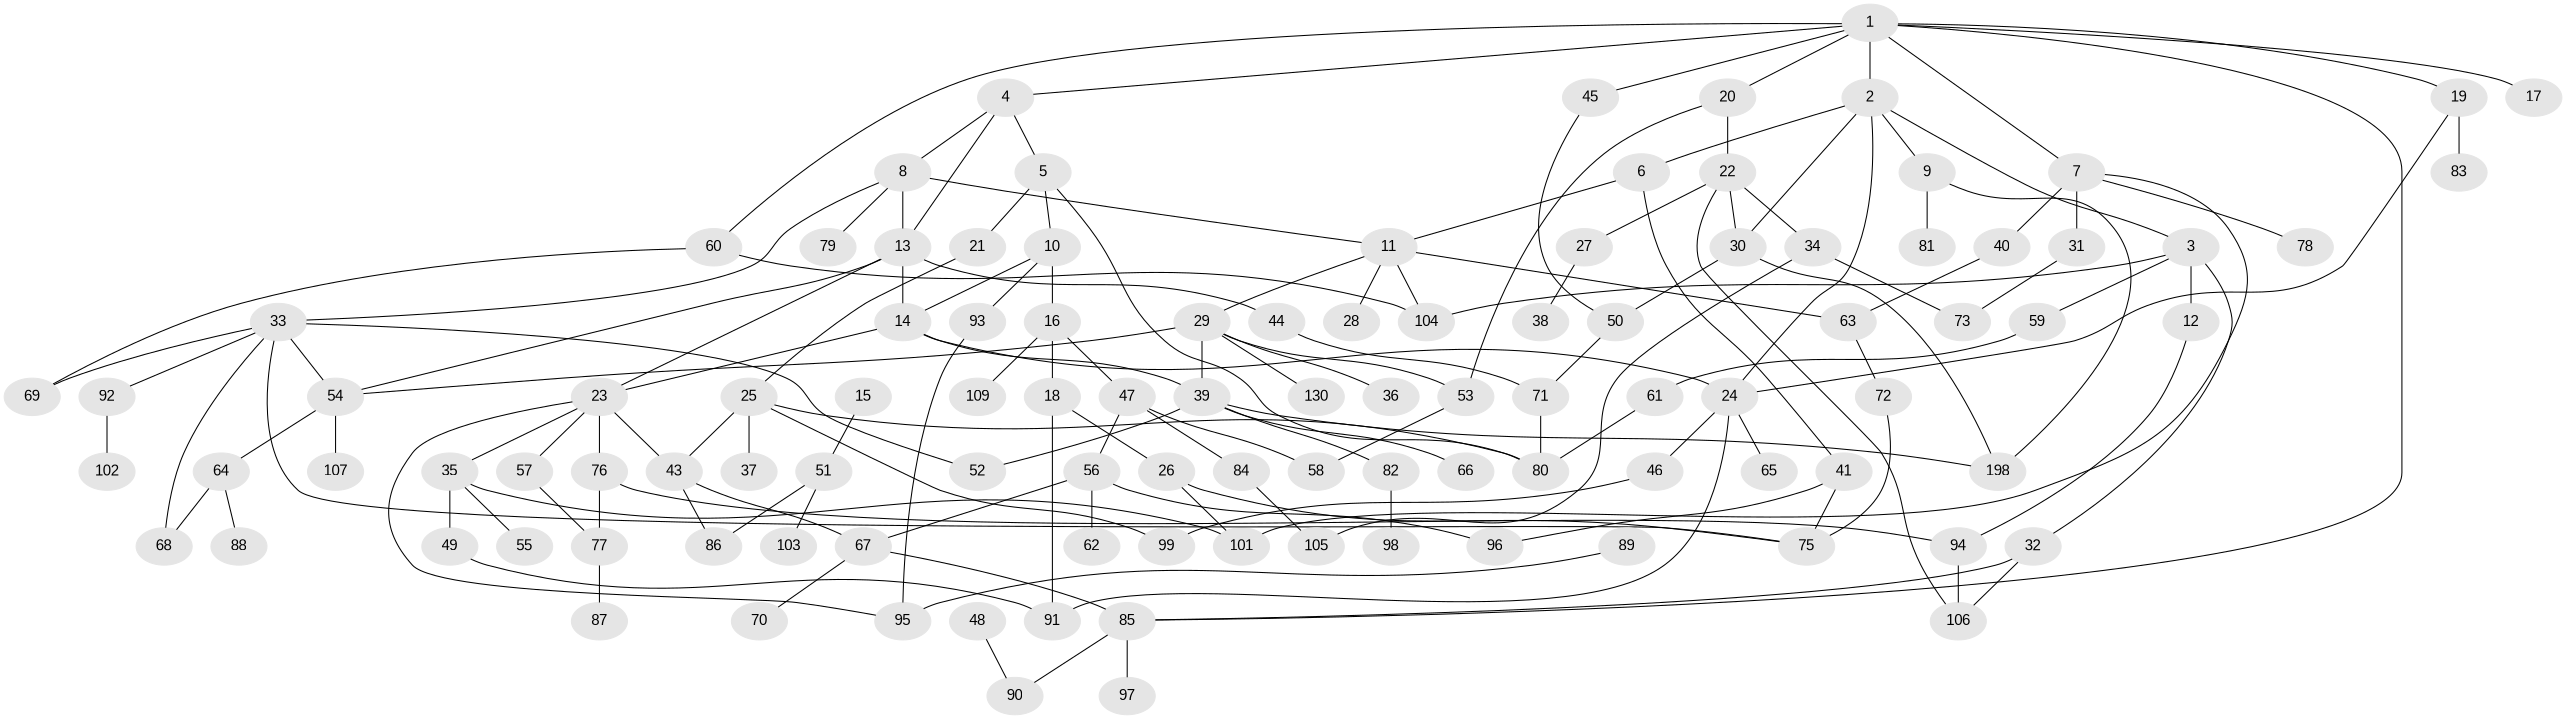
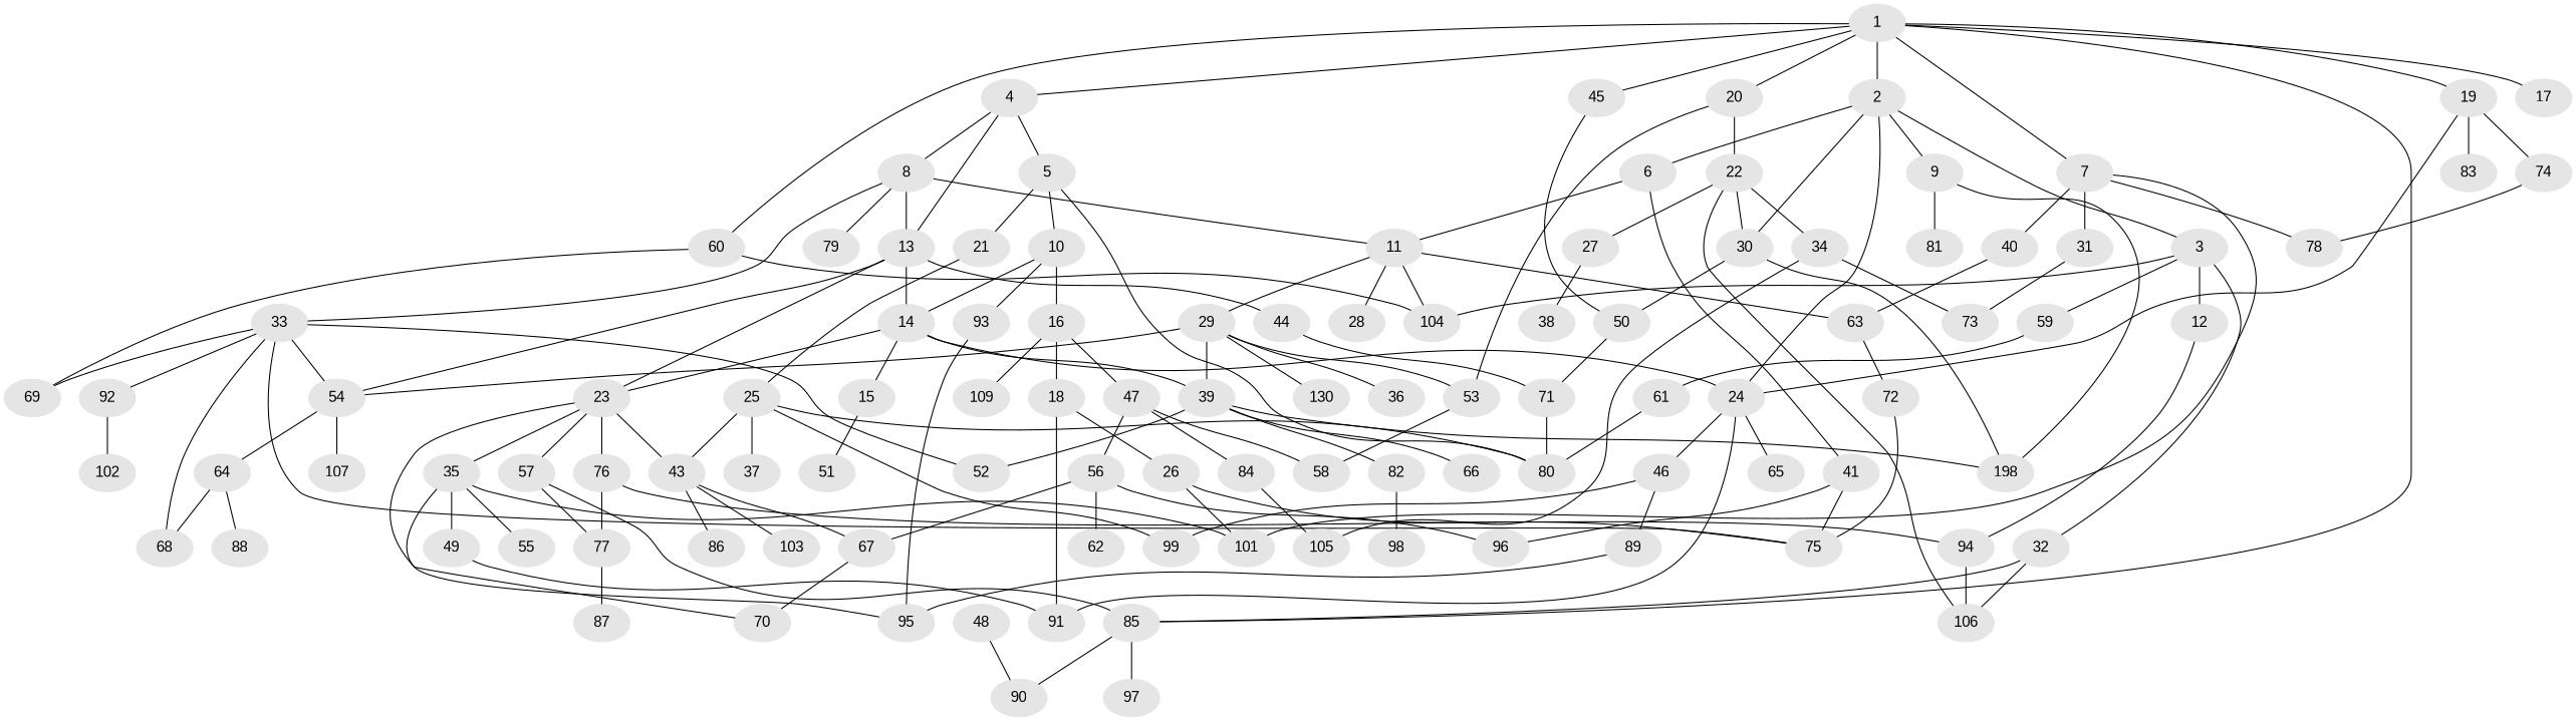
  graph {
    fontname="Liberation Sans"
    node [color=gray90 fontname="Liberation Sans" style=filled]
    edge [fontname="Liberation Sans"]
    1
    2
    4
    7
    17
    19
    20
    45
    60
    85
    3
    6
    9
    24
    30
    5
    8
    13
    31
    40
    78
    101
+   74
    83
    22
    53
    50
    104
    69
    90
    97
    12
    32
    59
    11
    41
    81
    n38 [label=198]
    91
    46
    65
    94
    106
    61
    10
    21
    80
    33
    79
    14
    23
    44
    54
    16
    93
    25
    28
    29
    63
    75
    96
    73
    52
    68
    92
    15
    39
    18
    47
    109
    95
    36
    n73 [label=130]
    72
    35
    43
    57
    76
    71
    64
    107
    51
    66
    82
    86
    103
    26
    56
    58
    84
    27
    34
    37
    99
    38
    105
    49
    55
    70
    67
    77
    89
    102
    98
    48
    62
    88
    87
    1 -- 2
    1 -- 4
    1 -- 7
    1 -- 17
    1 -- 19
    1 -- 20
    1 -- 45
    1 -- 60
    1 -- 85
    2 -- 3
    2 -- 6
    2 -- 9
    2 -- 24
    2 -- 30
    4 -- 5
    4 -- 8
    4 -- 13
    7 -- 31
    7 -- 40
    7 -- 78
    7 -- 101
    19 -- 24
+   19 -- 74
    19 -- 83
    20 -- 22
    20 -- 53
    45 -- 50
    60 -- 104
    60 -- 69
    85 -- 90
    85 -- 97
    3 -- 104
    3 -- 12
    3 -- 32
    3 -- 59
    6 -- 11
    6 -- 41
    9 -- 81
    9 -- n38
    24 -- 91
    24 -- 46
    24 -- 65
    30 -- 50
    30 -- n38
    5 -- 10
    5 -- 21
    5 -- 80
    8 -- 13
    8 -- 11
    8 -- 33
    8 -- 79
    13 -- 14
    13 -- 23
    13 -- 44
    13 -- 54
    31 -- 73
    40 -- 63
+   74 -- 78
    22 -- 30
    22 -- 106
    22 -- 27
    22 -- 34
    53 -- 58
    50 -- 71
    12 -- 94
    32 -- 85
    32 -- 106
    59 -- 61
    11 -- 104
    11 -- 28
    11 -- 29
    11 -- 63
    41 -- 75
    41 -- 96
    46 -- 99
+   46 -- 89
    94 -- 106
    61 -- 80
    10 -- 14
    10 -- 16
    10 -- 93
    21 -- 25
    33 -- 69
    33 -- 54
    33 -- 75
    33 -- 52
    33 -- 68
    33 -- 92
    14 -- 24
    14 -- 23
+   14 -- 15
    14 -- 39
    23 -- 95
    23 -- 35
    23 -- 43
    23 -- 57
    23 -- 76
    44 -- 71
    54 -- 64
    54 -- 107
    16 -- 18
    16 -- 47
    16 -- 109
    93 -- 95
    25 -- 80
    25 -- 43
    25 -- 37
    25 -- 99
    29 -- 53
    29 -- 54
    29 -- 39
    29 -- 36
    29 -- n73
    63 -- 72
    92 -- 102
    15 -- 51
    39 -- n38
    39 -- 52
    39 -- 66
    39 -- 82
    18 -- 91
    18 -- 26
    47 -- 56
    47 -- 58
    47 -- 84
    72 -- 75
    35 -- 101
    35 -- 49
    35 -- 55
+   35 -- 70
    43 -- 86
    43 -- 67
    57 -- 77
    76 -- 94
    76 -- 77
    71 -- 80
    64 -- 68
    64 -- 88
-   51 -- 86
-   51 -- 103
+   43 -- 103
    82 -- 98
    26 -- 101
    26 -- 75
    56 -- 96
    56 -- 67
    56 -- 62
    84 -- 105
    27 -- 38
    34 -- 73
    34 -- 105
    49 -- 91
-   67 -- 85
+   57 -- 85
    67 -- 70
    77 -- 87
    89 -- 95
    48 -- 90
  }
